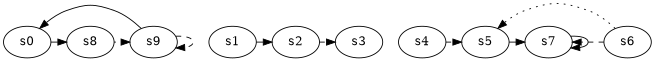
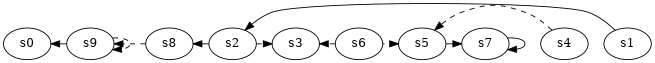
  digraph {
    node [player=1]
    edge [constraint="time % 2 == 0" style=solid]
    s0
    s8
    s1
    s2
    s9
    s3 [player=0]
    s4 [player=0]
    s5 [player=0]
    s7 [player=0]
    s6 [player=0]
-   s0 -> s8 [constraint="time == 1 || time == 9 || time == 14"]
-   s8 -> s9 [style=dotted]
+   s2 -> s8 [constraint="time == 1 || time == 9 || time == 14"]
+   s8 -> s9 [style=dashed]
    s1 -> s2 [constraint="time % 6 == 4"]
    s2 -> s3 [constraint="time % 5 == 0 || time % 5 == 3" style=dashed]
    s9 -> s0 [constraint="time % 3 == 0"]
    s9 -> s9 [constraint="time % 3 == 0" style=dashed]
    s4 -> s5 [constraint="time % 2 == 0 || time % 2 == 1" style=dashed]
    s5 -> s7 [constraint="time == 3 || time == 12"]
    s7 -> s7
    s6 -> s5 [constraint="!(time % 3 == 0)" style=dotted]
-   s6 -> s7 [constraint="!(time % 6 == 0)" style=dashed]
+   s6 -> s3 [constraint="!(time % 6 == 0)" style=dashed]
  }
